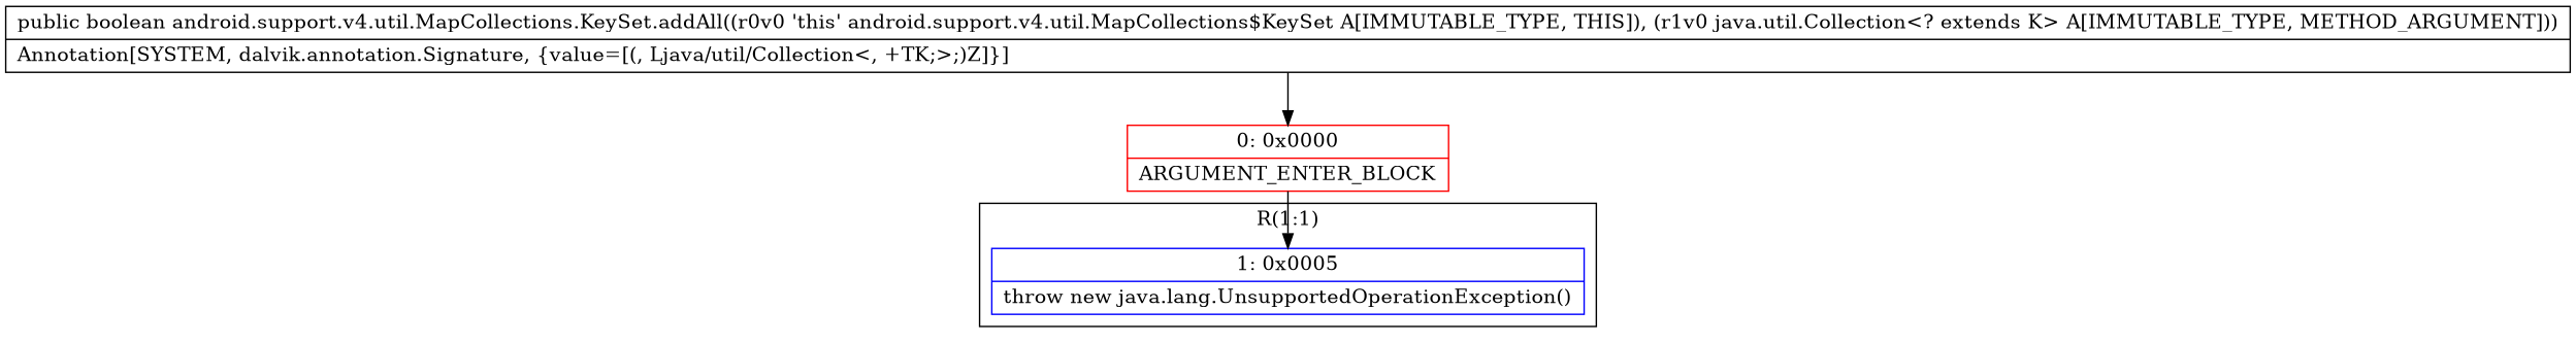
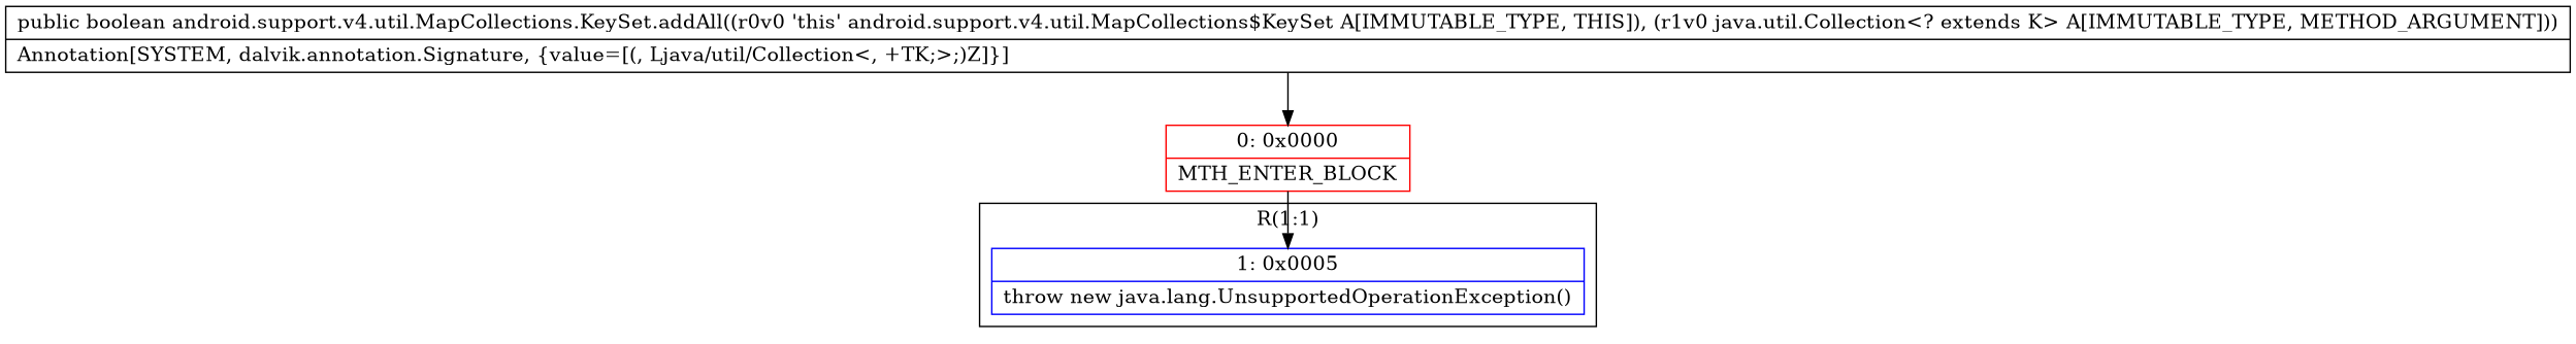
  digraph {
    node [shape=record]
    n1 [color=blue label="{1\:\ 0x0005|throw new java.lang.UnsupportedOperationException()\l}"]
-   n2 [color=red label="{0\:\ 0x0000|ARGUMENT_ENTER_BLOCK\l}"]
+   n2 [color=red label="{0\:\ 0x0000|MTH_ENTER_BLOCK\l}"]
    n3 [label="{public boolean android.support.v4.util.MapCollections.KeySet.addAll((r0v0 'this' android.support.v4.util.MapCollections$KeySet A[IMMUTABLE_TYPE, THIS]), (r1v0 java.util.Collection\<? extends K\> A[IMMUTABLE_TYPE, METHOD_ARGUMENT]))  | Annotation[SYSTEM, dalvik.annotation.Signature, \{value=[(, Ljava\/util\/Collection\<, +TK;\>;)Z]\}]\l}"]
    subgraph cluster_1 {
      label="R(1:1)"
      n1
    }
    n2 -> n1
    n3 -> n2
  }
